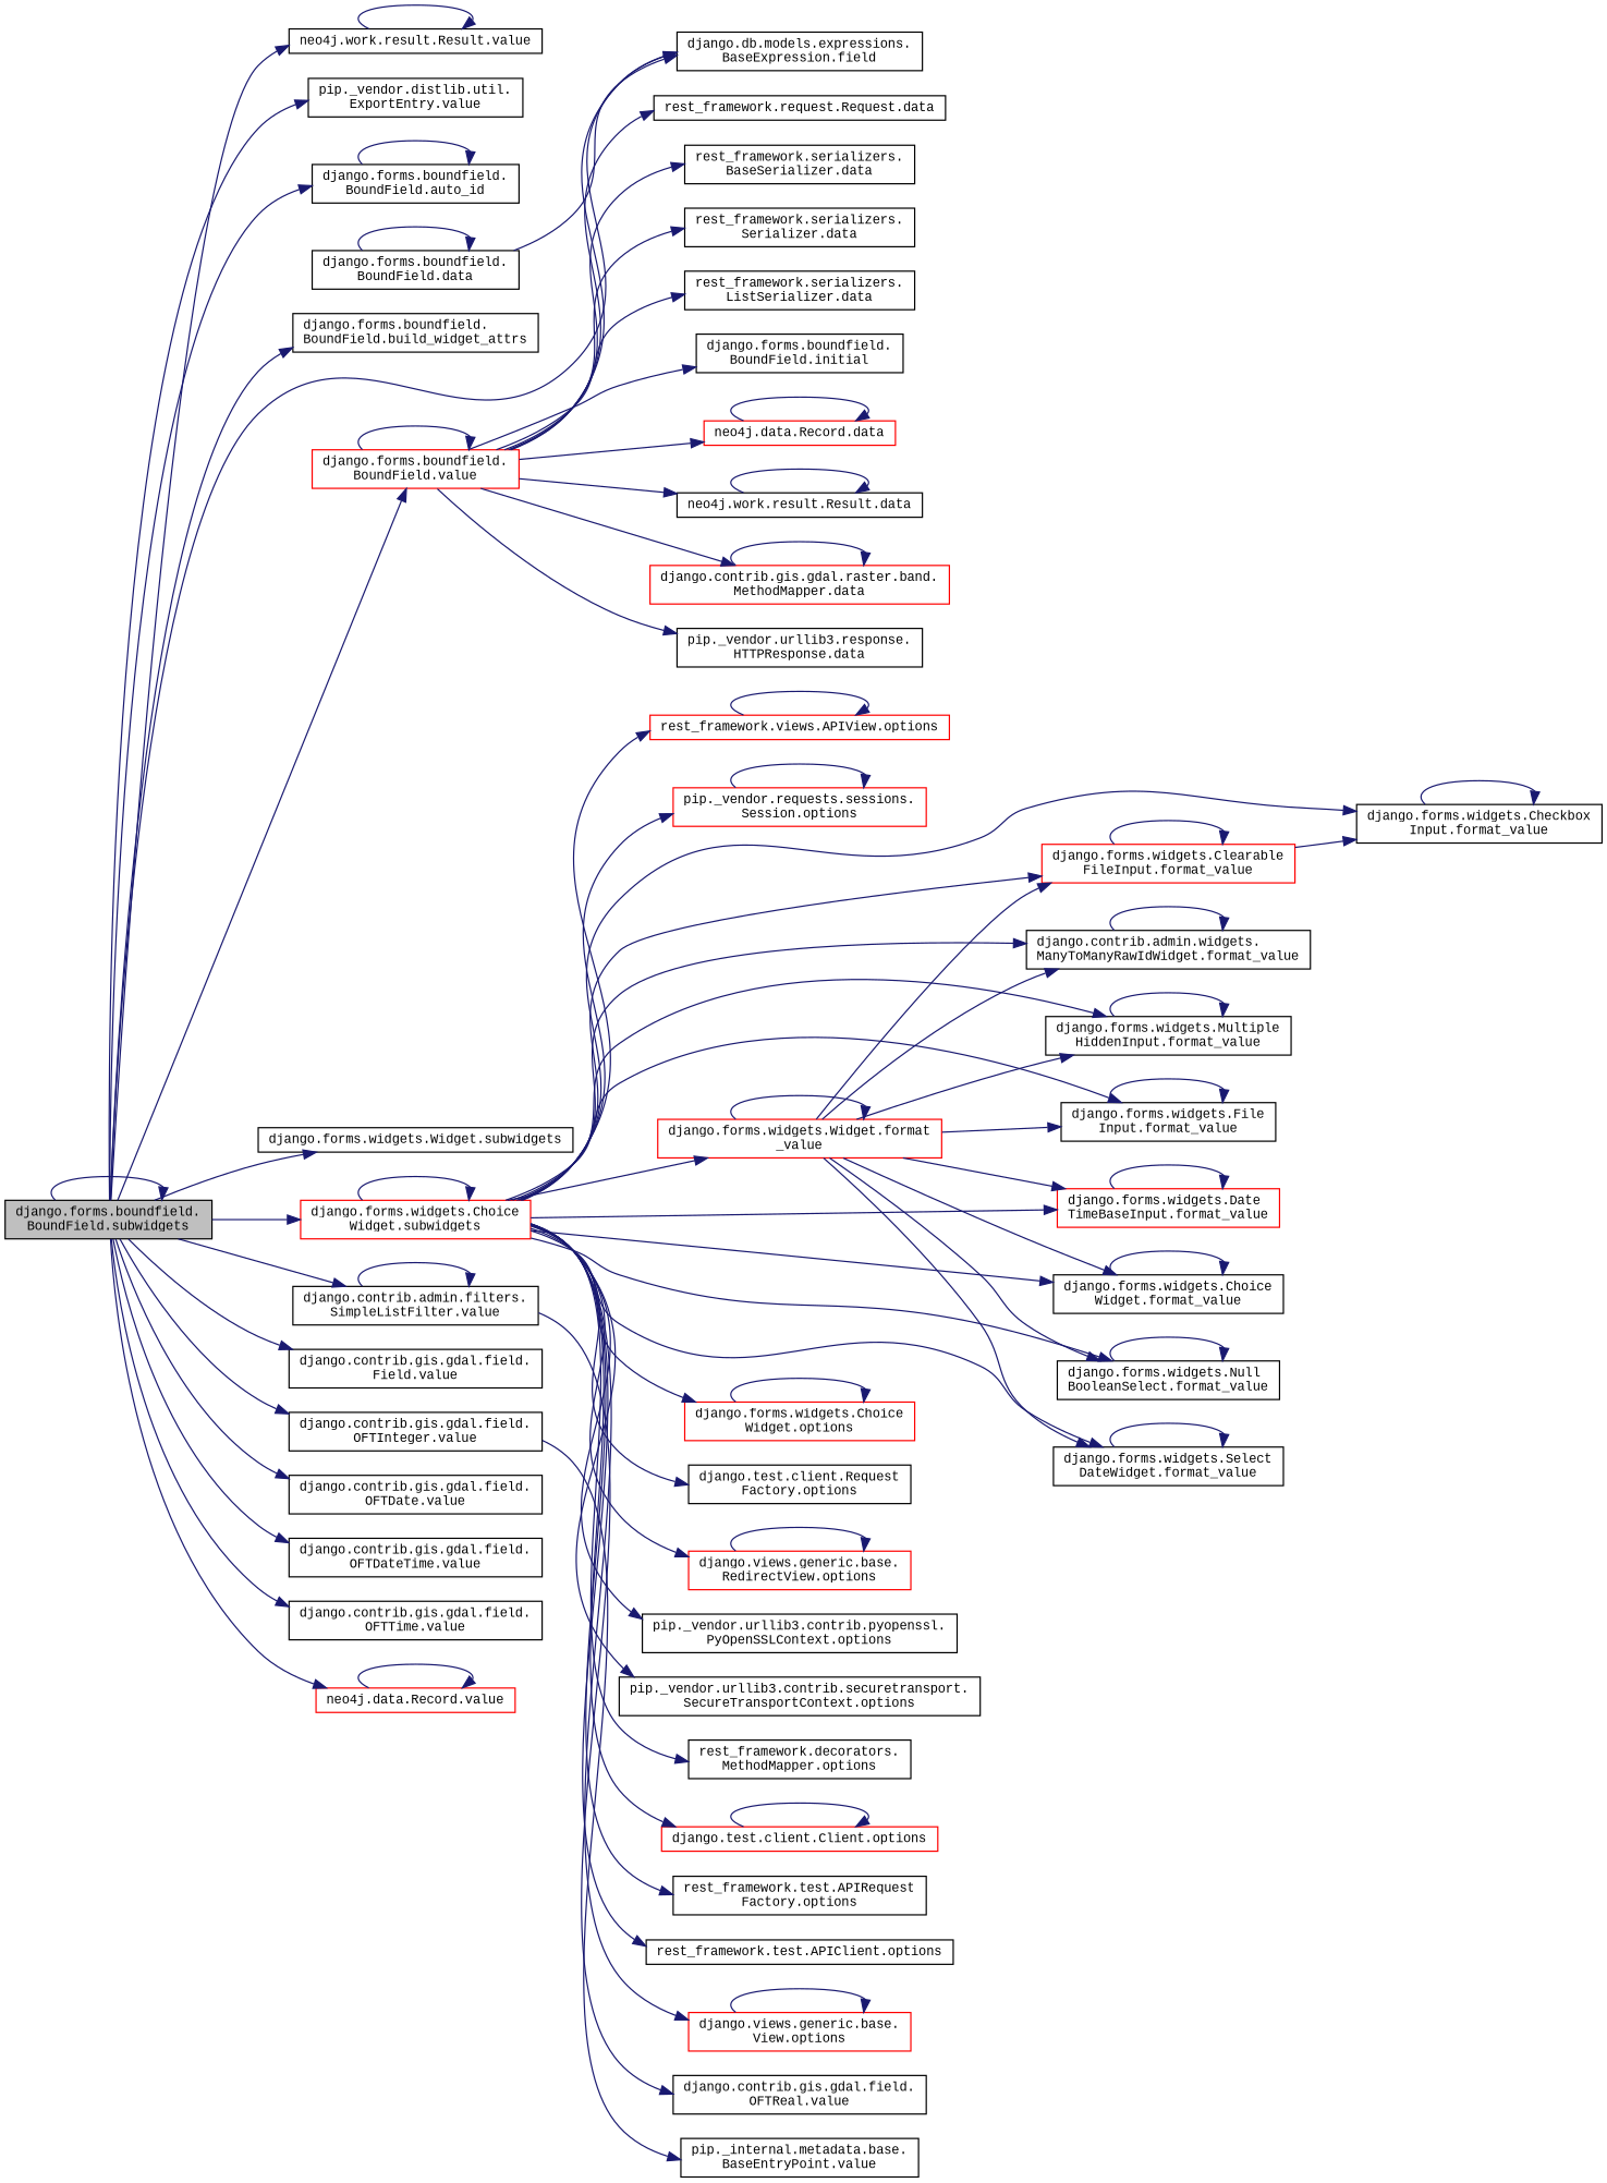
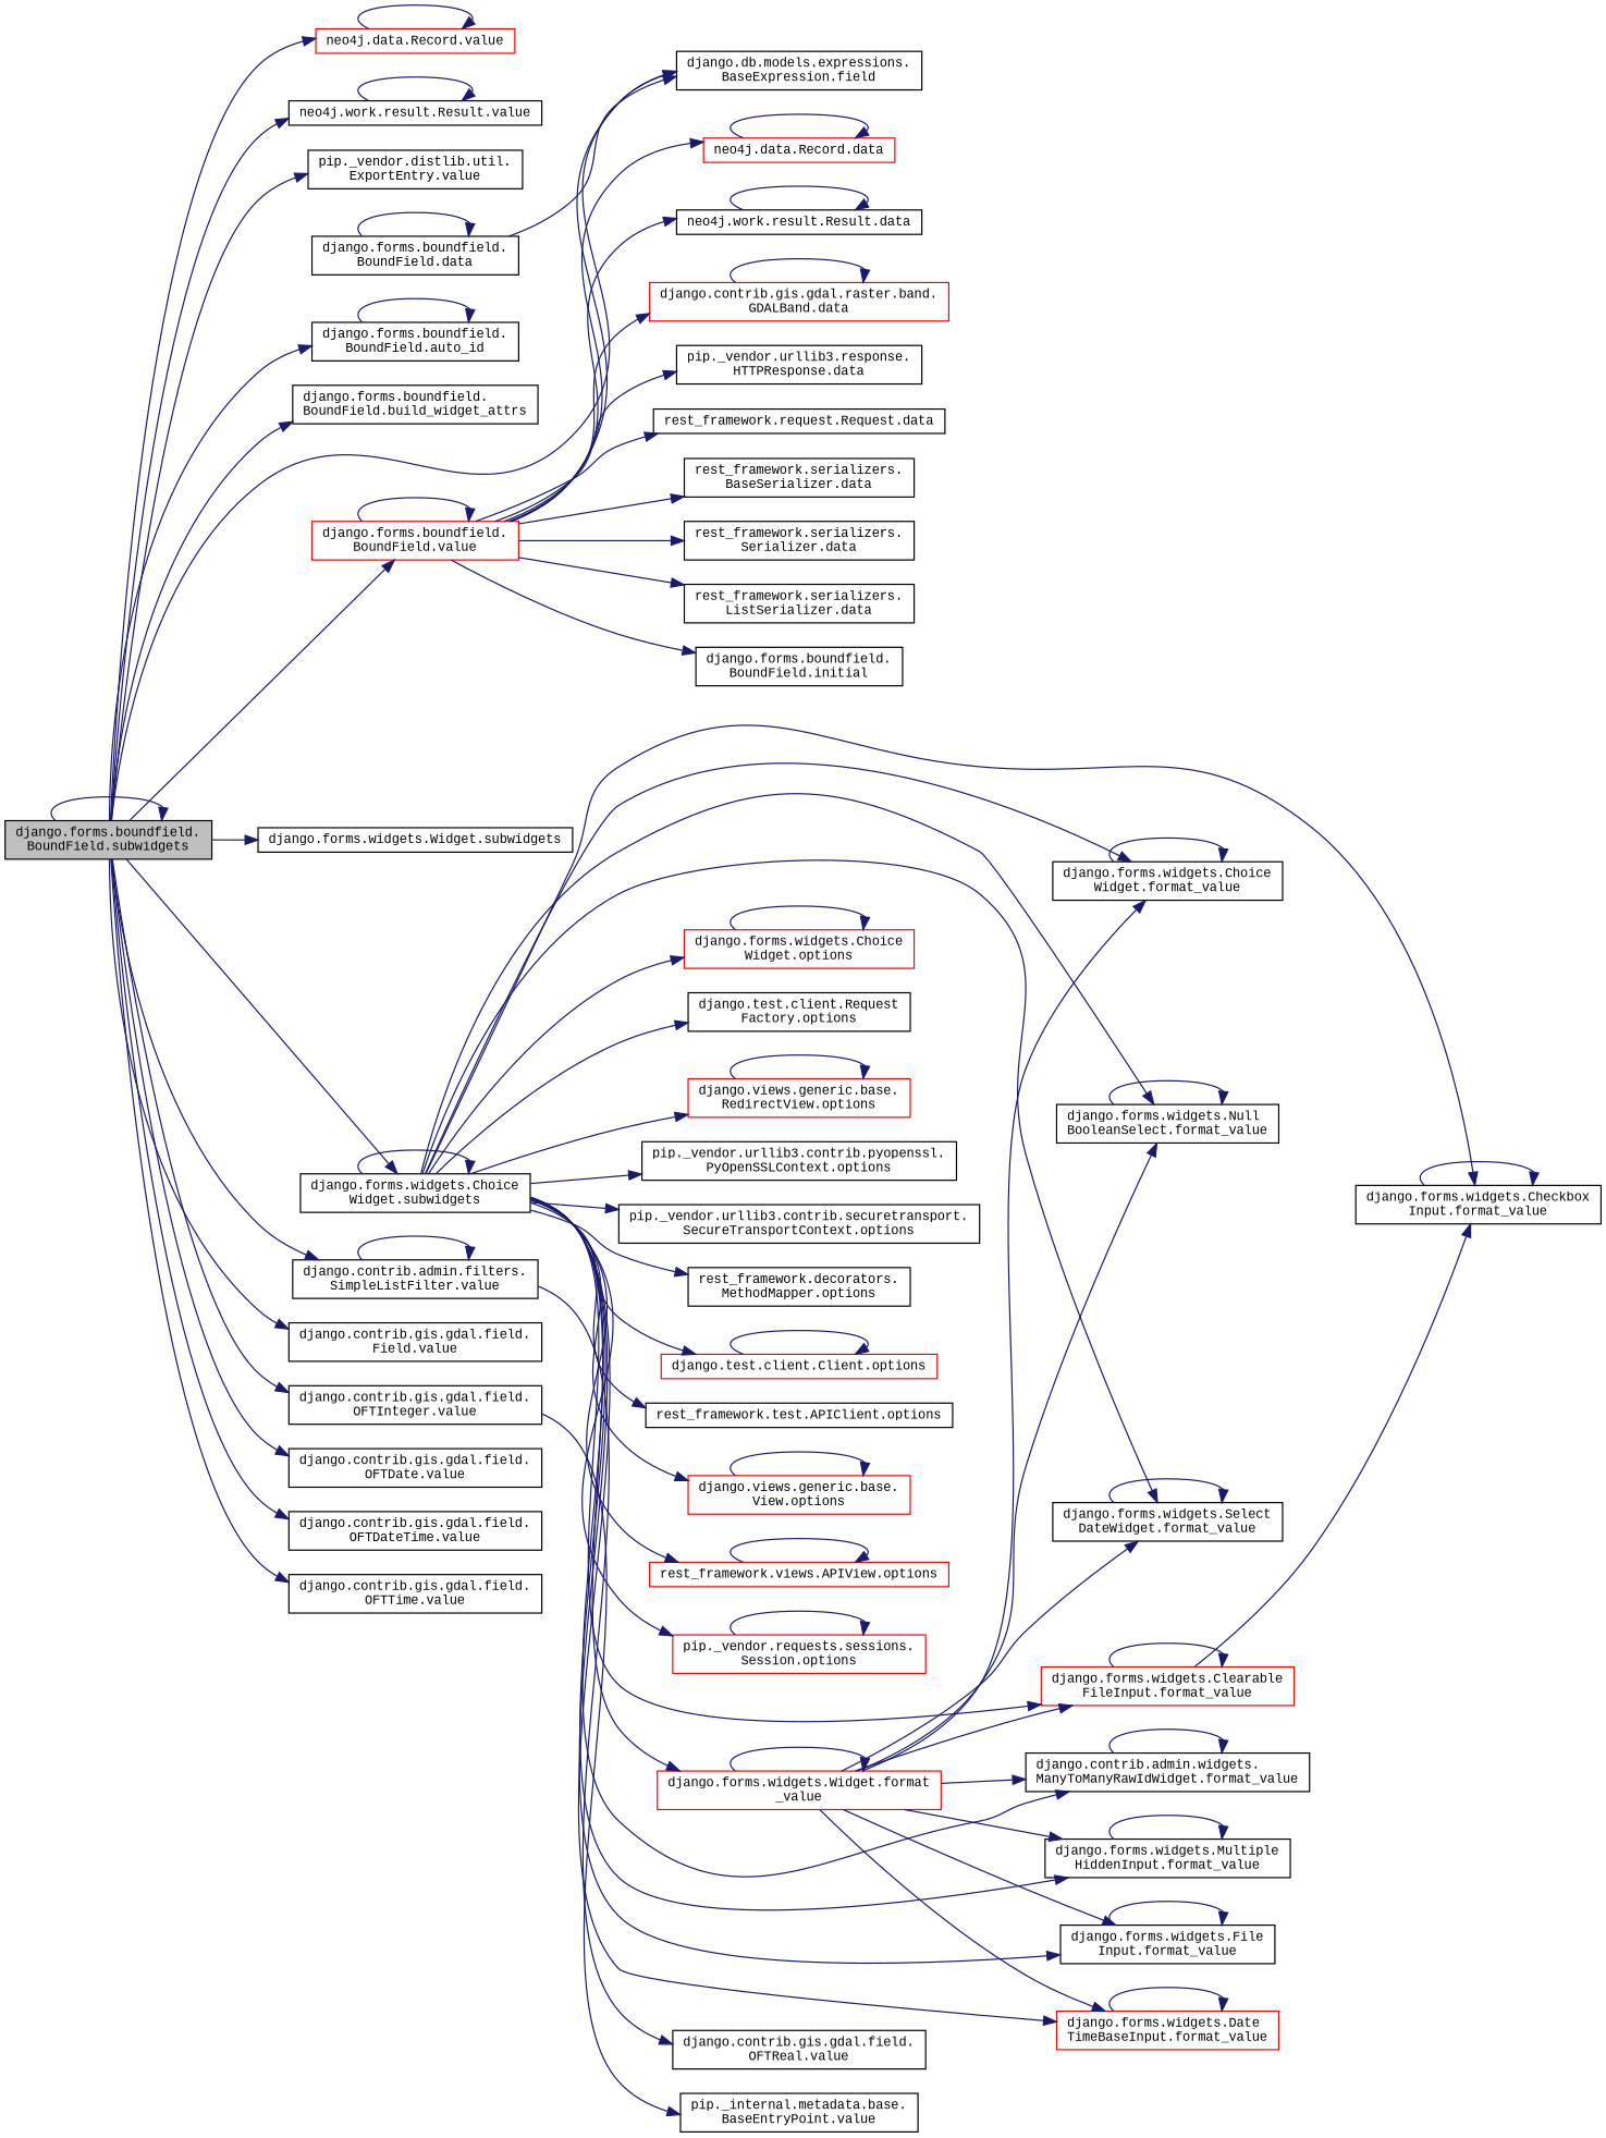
  digraph {
    fontname="Liberation Mono"
    rankdir=LR
    node [color=black fillcolor=white fontname="Liberation Mono" fontsize=10 shape=record style=filled]
    edge [color=midnightblue fontname="Liberation Mono" fontsize=10 labelfontname=Helvetica labelfontsize=10 style=solid]
    n1 [fillcolor=grey75 fontcolor=black height=0.2 label="django.forms.boundfield.\lBoundField.subwidgets" width=0.4]
    n2 [height=0.2 label="django.forms.boundfield.\lBoundField.auto_id" width=0.4]
    n3 [height=0.2 label="django.forms.boundfield.\lBoundField.build_widget_attrs" width=0.4]
    n4 [height=0.2 label="django.db.models.expressions.\lBaseExpression.field" width=0.4]
    n5 [height=0.2 label="django.forms.widgets.Widget.subwidgets" width=0.4]
-   n6 [color=red height=0.2 label="django.forms.widgets.Choice\lWidget.subwidgets" width=0.4]
+   n6 [height=0.2 label="django.forms.widgets.Choice\lWidget.subwidgets" width=0.4]
    n7 [height=0.2 label="django.contrib.admin.filters.\lSimpleListFilter.value" width=0.4]
    n8 [height=0.2 label="django.contrib.gis.gdal.field.\lField.value" width=0.4]
    n9 [height=0.2 label="django.contrib.gis.gdal.field.\lOFTInteger.value" width=0.4]
    n10 [height=0.2 label="django.contrib.gis.gdal.field.\lOFTDate.value" width=0.4]
    n11 [height=0.2 label="django.contrib.gis.gdal.field.\lOFTDateTime.value" width=0.4]
    n12 [height=0.2 label="django.contrib.gis.gdal.field.\lOFTTime.value" width=0.4]
    n13 [color=red height=0.2 label="django.forms.boundfield.\lBoundField.value" width=0.4]
    n14 [color=red height=0.2 label="neo4j.data.Record.value" width=0.4]
    n15 [height=0.2 label="neo4j.work.result.Result.value" width=0.4]
    n16 [height=0.2 label="pip._vendor.distlib.util.\lExportEntry.value" width=0.4]
    n17 [height=0.2 label="django.contrib.admin.widgets.\lManyToManyRawIdWidget.format_value" width=0.4]
    n18 [color=red height=0.2 label="django.forms.widgets.Widget.format\l_value" width=0.4]
    n19 [height=0.2 label="django.forms.widgets.Multiple\lHiddenInput.format_value" width=0.4]
    n20 [height=0.2 label="django.forms.widgets.File\lInput.format_value" width=0.4]
    n21 [color=red height=0.2 label="django.forms.widgets.Clearable\lFileInput.format_value" width=0.4]
    n22 [color=red height=0.2 label="django.forms.widgets.Date\lTimeBaseInput.format_value" width=0.4]
    n23 [height=0.2 label="django.forms.widgets.Checkbox\lInput.format_value" width=0.4]
    n24 [height=0.2 label="django.forms.widgets.Choice\lWidget.format_value" width=0.4]
    n25 [height=0.2 label="django.forms.widgets.Null\lBooleanSelect.format_value" width=0.4]
    n26 [height=0.2 label="django.forms.widgets.Select\lDateWidget.format_value" width=0.4]
    n27 [color=red height=0.2 label="django.forms.widgets.Choice\lWidget.options" width=0.4]
    n28 [height=0.2 label="django.test.client.Request\lFactory.options" width=0.4]
    n29 [color=red height=0.2 label="django.views.generic.base.\lRedirectView.options" width=0.4]
    n30 [height=0.2 label="pip._vendor.urllib3.contrib.pyopenssl.\lPyOpenSSLContext.options" width=0.4]
    n31 [height=0.2 label="pip._vendor.urllib3.contrib.securetransport.\lSecureTransportContext.options" width=0.4]
    n32 [height=0.2 label="rest_framework.decorators.\lMethodMapper.options" width=0.4]
    n33 [color=red height=0.2 label="django.test.client.Client.options" width=0.4]
-   n34 [height=0.2 label="rest_framework.test.APIRequest\lFactory.options" width=0.4]
    n35 [height=0.2 label="rest_framework.test.APIClient.options" width=0.4]
    n36 [color=red height=0.2 label="django.views.generic.base.\lView.options" width=0.4]
    n37 [color=red height=0.2 label="rest_framework.views.APIView.options" width=0.4]
    n38 [color=red height=0.2 label="pip._vendor.requests.sessions.\lSession.options" width=0.4]
    n39 [height=0.2 label="django.contrib.gis.gdal.field.\lOFTReal.value" width=0.4]
    n40 [height=0.2 label="pip._internal.metadata.base.\lBaseEntryPoint.value" width=0.4]
    n41 [color=red height=0.2 label="neo4j.data.Record.data" width=0.4]
    n42 [height=0.2 label="neo4j.work.result.Result.data" width=0.4]
-   n43 [color=red height=0.2 label="django.contrib.gis.gdal.raster.band.\lMethodMapper.data" width=0.4]
+   n43 [color=red height=0.2 label="django.contrib.gis.gdal.raster.band.\lGDALBand.data" width=0.4]
    n44 [height=0.2 label="pip._vendor.urllib3.response.\lHTTPResponse.data" width=0.4]
    n45 [height=0.2 label="rest_framework.request.Request.data" width=0.4]
    n46 [height=0.2 label="rest_framework.serializers.\lBaseSerializer.data" width=0.4]
    n47 [height=0.2 label="rest_framework.serializers.\lSerializer.data" width=0.4]
    n48 [height=0.2 label="rest_framework.serializers.\lListSerializer.data" width=0.4]
    n49 [height=0.2 label="django.forms.boundfield.\lBoundField.initial" width=0.4]
    n50 [height=0.2 label="django.forms.boundfield.\lBoundField.data" width=0.4]
    n1 -> n1
    n1 -> n2
    n1 -> n3
    n1 -> n4
    n1 -> n5
    n1 -> n6
    n1 -> n7
    n1 -> n8
    n1 -> n9
    n1 -> n10
    n1 -> n11
    n1 -> n12
    n1 -> n13
    n1 -> n14
    n1 -> n15
    n1 -> n16
    n2 -> n2
    n6 -> n6
    n6 -> n17
    n6 -> n18
    n6 -> n19
    n6 -> n20
    n6 -> n21
    n6 -> n22
    n6 -> n23
    n6 -> n24
    n6 -> n25
    n6 -> n26
    n6 -> n27
    n6 -> n28
    n6 -> n29
    n6 -> n30
    n6 -> n31
    n6 -> n32
    n6 -> n33
-   n6 -> n34
    n6 -> n35
    n6 -> n36
    n6 -> n37
    n6 -> n38
    n7 -> n7
    n7 -> n39
    n9 -> n40
    n13 -> n4
    n13 -> n13
    n13 -> n41
    n13 -> n42
    n13 -> n43
    n13 -> n44
    n13 -> n45
    n13 -> n46
    n13 -> n47
    n13 -> n48
    n13 -> n49
    n14 -> n14
    n15 -> n15
    n17 -> n17
    n18 -> n17
    n18 -> n18
    n18 -> n19
    n18 -> n20
    n18 -> n21
    n18 -> n22
    n18 -> n24
    n18 -> n25
    n18 -> n26
    n19 -> n19
    n20 -> n20
    n21 -> n21
    n21 -> n23
    n22 -> n22
    n23 -> n23
    n24 -> n24
    n25 -> n25
    n26 -> n26
    n27 -> n27
    n29 -> n29
    n33 -> n33
    n36 -> n36
    n37 -> n37
    n38 -> n38
    n41 -> n41
    n42 -> n42
    n43 -> n43
    n50 -> n4
    n50 -> n50
  }
